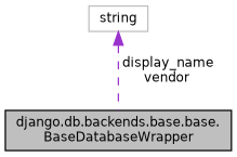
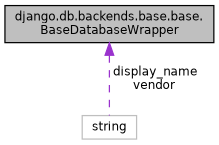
  digraph {
    node [fontname=Helvetica fontsize=10 shape=record style=filled]
    n1 [color=black fillcolor=grey75 fontcolor=black height=0.2 label="django.db.backends.base.base.\lBaseDatabaseWrapper" width=0.4]
    n2 [color=grey75 fillcolor=white height=0.2 label=string width=0.4]
-   n2 -> n1 [color=darkorchid3 dir=back fontname=Helvetica fontsize=10 label=" display_name\nvendor" labelfontname=Helvetica labelfontsize=10 style=dashed]
+   n1 -> n2 [color=darkorchid3 dir=back fontname=Helvetica fontsize=10 label=" display_name\nvendor" labelfontname=Helvetica labelfontsize=10 style=dashed]
  }
